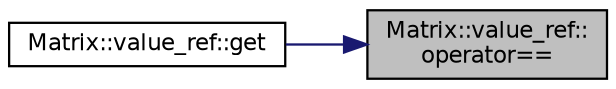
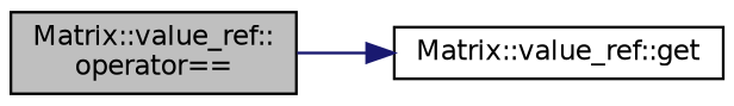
  digraph {
    rankdir=LR
    node [color=black fontname=Helvetica fontsize=10 shape=record]
    n1 [fillcolor=grey75 fontcolor=black height=0.2 label="Matrix::value_ref::\loperator==" style=filled width=0.4]
    n2 [height=0.2 label="Matrix::value_ref::get" width=0.4]
-   n2 -> n1 [color=midnightblue fontname=Helvetica fontsize=10 labelfontname=Helvetica labelfontsize=10 style=solid]
+   n1 -> n2 [color=midnightblue fontname=Helvetica fontsize=10 labelfontname=Helvetica labelfontsize=10 style=solid]
  }
